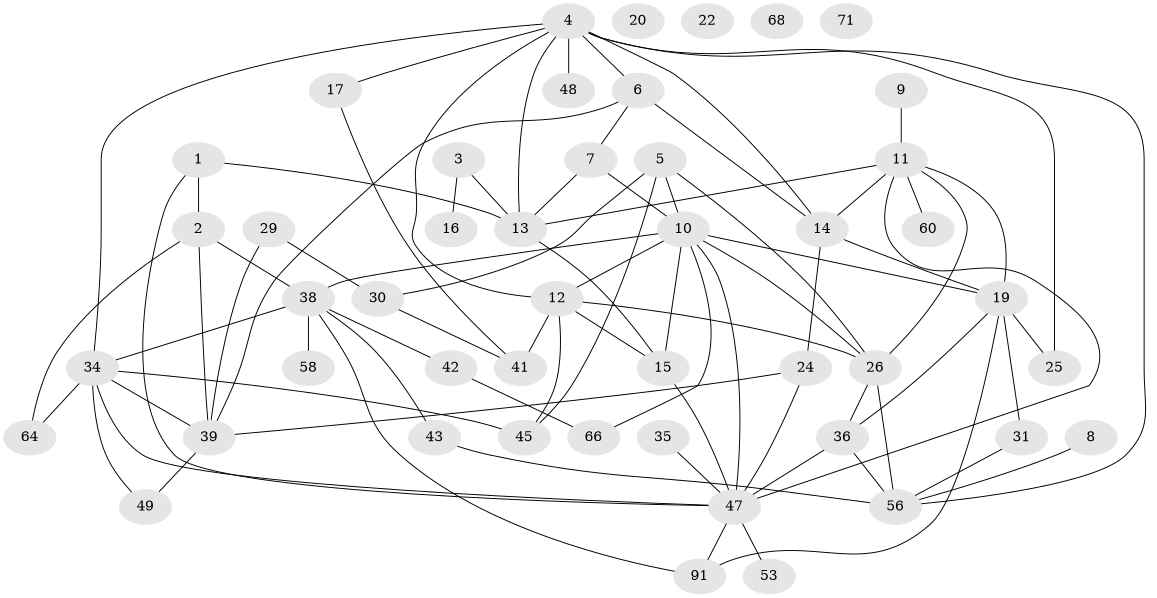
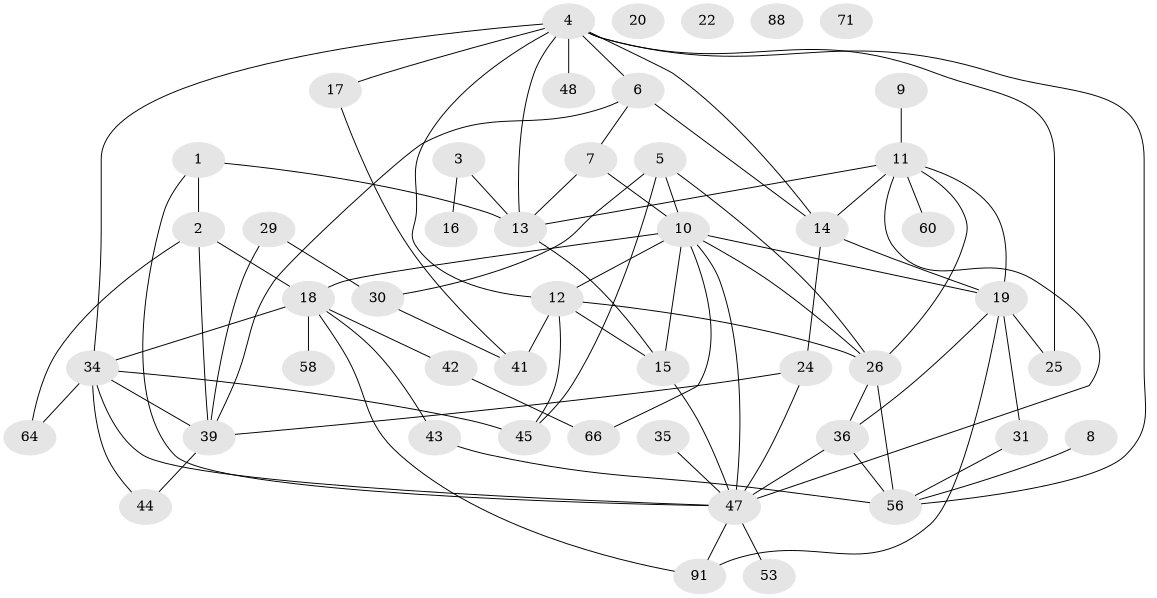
  graph {
    node [color=gray90 style=filled]
    2 [super="+57"]
-   18 [super="+51" label=38]
+   18 [super="+51"]
    39 [super="+63"]
    64
    1
    13 [super="+32"]
    47 [super="+52"]
    15
    n9 [label=91 super="+70"]
    53
    34 [super="+38"]
    42
    43
    58
-   44 [label=49]
+   44
    3 [super="+69"]
    16 [super="+21"]
    4 [super="+28"]
    6 [super="+37"]
    12 [super="+65"]
    14 [super="+23"]
    17
    25
    48
    56 [super="+62"]
    7 [super="+55"]
    26 [super="+27"]
    45
    41
    24 [super="+33"]
    19 [super="+54"]
    5 [super="+49"]
    10 [super="+40"]
    30 [super="+50"]
    66
    36 [super="+67"]
    8
    11 [super="+46"]
    60
    9
    31 [super="+72"]
    20
    22
    29
    35
-   68
+   68 [label=88]
    71
    2 -- 18
    2 -- 39
    2 -- 64
    18 -- n9
    18 -- 34
    18 -- 42
    18 -- 43
    18 -- 58
    39 -- 44
    1 -- 2
    1 -- 13
    1 -- 47
    13 -- 15
    47 -- n9
    47 -- 53
    15 -- 47
    34 -- 39 [weight=2]
    34 -- 64
    34 -- 47
    34 -- 44
    34 -- 45
    42 -- 66
    43 -- 56
    3 -- 13
    3 -- 16
    4 -- 13
    4 -- 34
    4 -- 6
    4 -- 12
    4 -- 14
    4 -- 17
    4 -- 25
    4 -- 48
    4 -- 56
    6 -- 39
    6 -- 14
    6 -- 7
    12 -- 15
    12 -- 26
    12 -- 45
    12 -- 41
    14 -- 24
    14 -- 19
    17 -- 41
    7 -- 13
    7 -- 10
    26 -- 56 [weight=2]
    26 -- 36 [weight=2]
    24 -- 39
    24 -- 47
    19 -- n9
    19 -- 25
    19 -- 36
    19 -- 31
    5 -- 26
    5 -- 45 [weight=2]
    5 -- 10
    5 -- 30
    10 -- 18
    10 -- 47
    10 -- 15
    10 -- 12
    10 -- 26
    10 -- 19
    10 -- 66
    30 -- 41
    36 -- 47
    36 -- 56
    8 -- 56
    11 -- 13
    11 -- 47
    11 -- 14
    11 -- 26
    11 -- 19
    11 -- 60
    9 -- 11
    31 -- 56
    29 -- 39
    29 -- 30
    35 -- 47
  }
